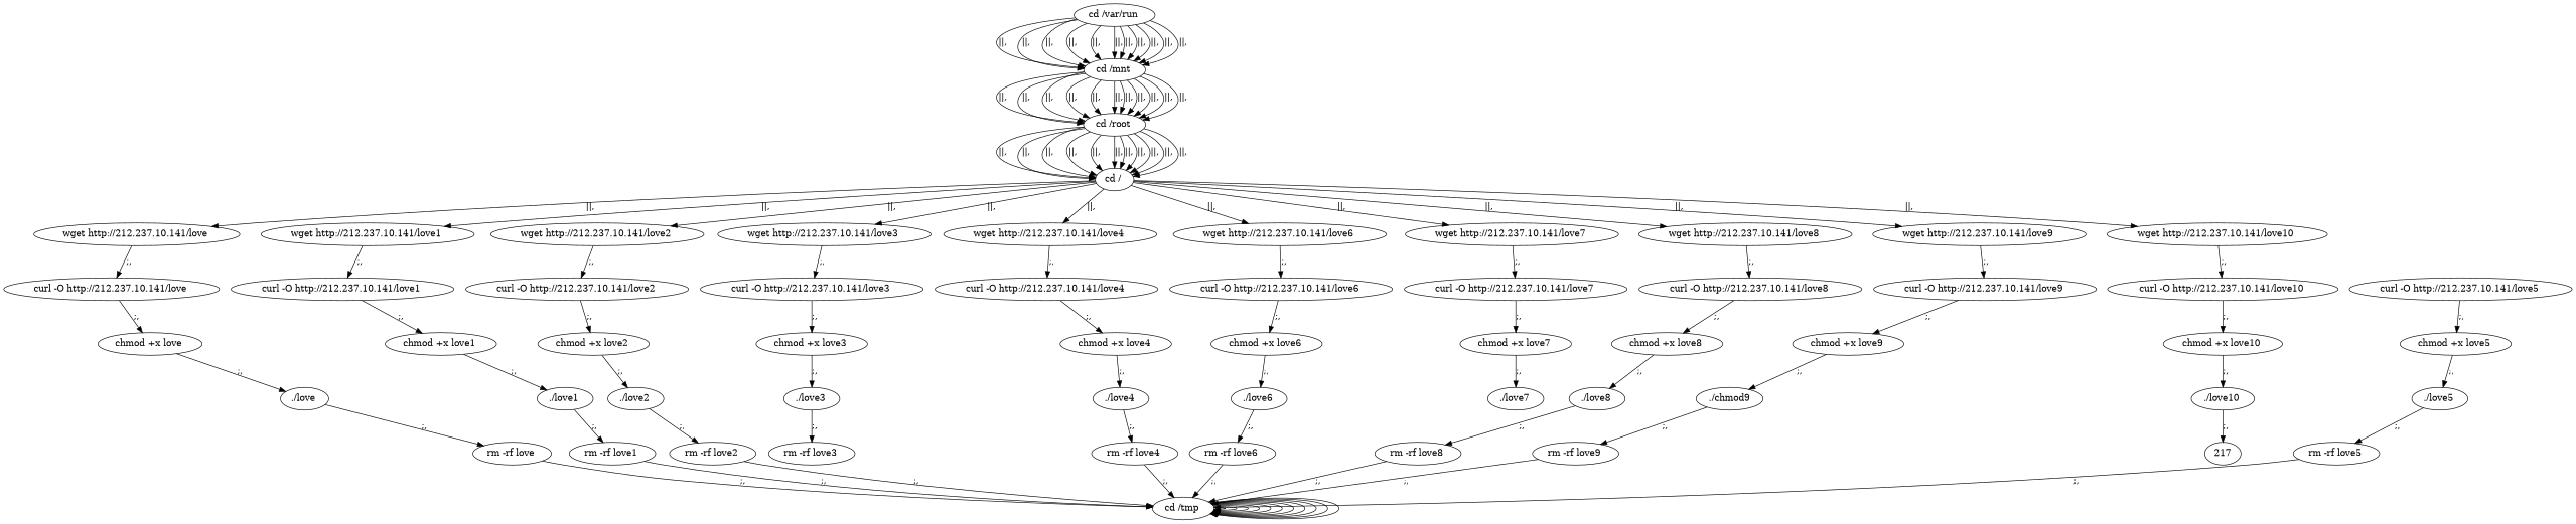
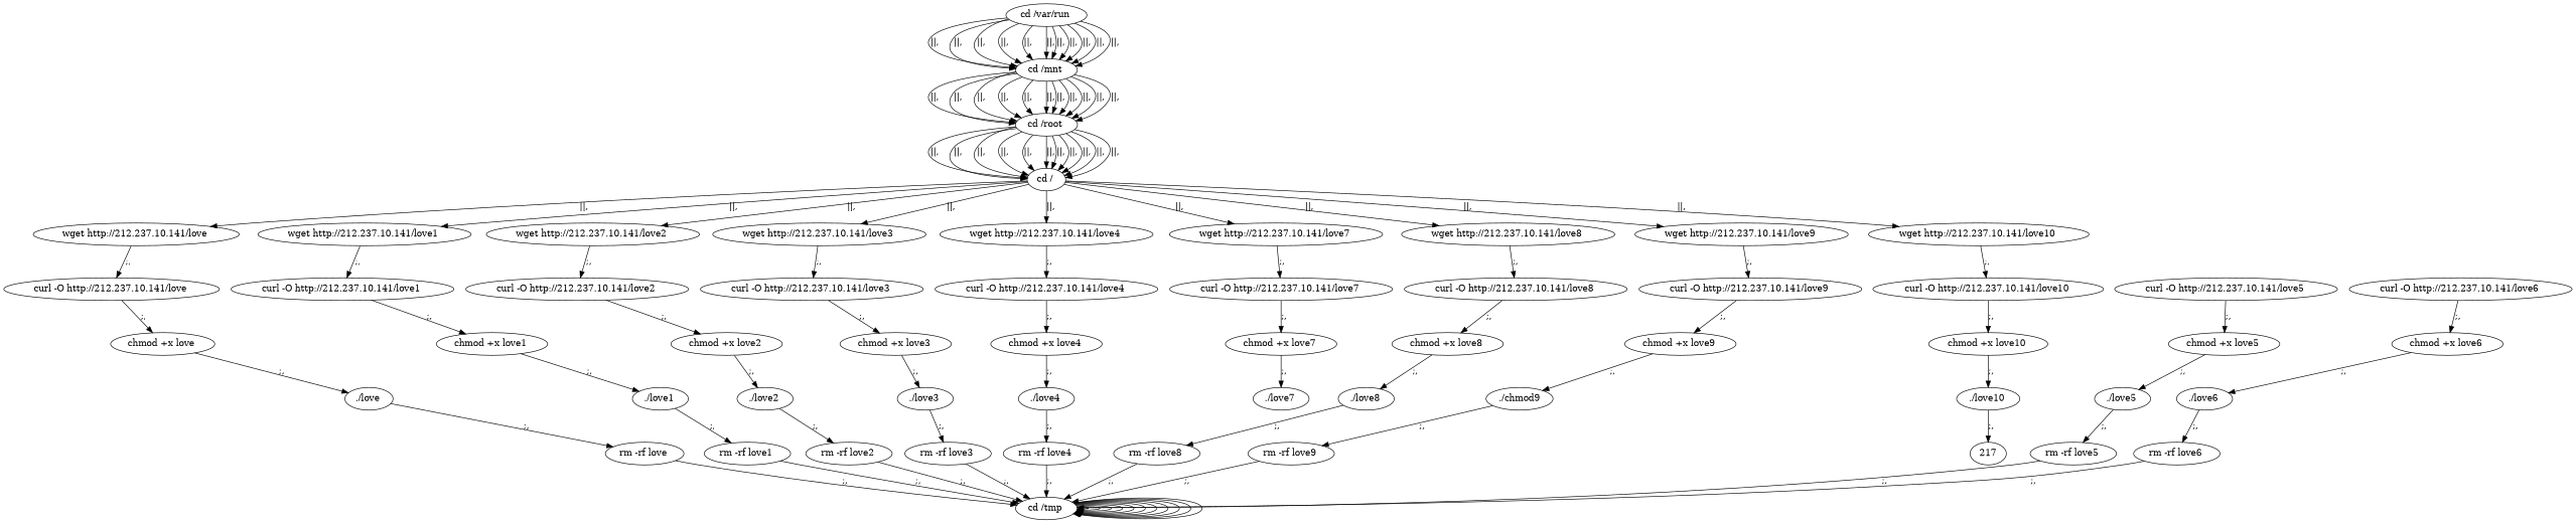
  digraph {
    n1 [label="cd /tmp "]
    n2 [label="cd /var/run "]
    n3 [label="cd /mnt "]
    n4 [label="cd /root "]
    n5 [label="cd / "]
    n6 [label="wget http://212.237.10.141/love "]
    n7 [label="wget http://212.237.10.141/love1 "]
    n8 [label="wget http://212.237.10.141/love2 "]
    n9 [label="wget http://212.237.10.141/love3 "]
    n10 [label="wget http://212.237.10.141/love4 "]
-   n11 [label="wget http://212.237.10.141/love6 "]
    n12 [label="wget http://212.237.10.141/love7 "]
    n13 [label="wget http://212.237.10.141/love8 "]
    n14 [label="wget http://212.237.10.141/love9 "]
    n15 [label="wget http://212.237.10.141/love10 "]
    n16 [label="curl -O http://212.237.10.141/love "]
    n17 [label="curl -O http://212.237.10.141/love1 "]
    n18 [label="curl -O http://212.237.10.141/love2 "]
    n19 [label="curl -O http://212.237.10.141/love3 "]
    n20 [label="curl -O http://212.237.10.141/love4 "]
    n21 [label="curl -O http://212.237.10.141/love6 "]
    n22 [label="curl -O http://212.237.10.141/love7 "]
    n23 [label="curl -O http://212.237.10.141/love8 "]
    n24 [label="curl -O http://212.237.10.141/love9 "]
    n25 [label="curl -O http://212.237.10.141/love10 "]
    n26 [label="chmod +x love "]
    n27 [label="./love "]
    n28 [label="rm -rf love "]
    n29 [label="chmod +x love1 "]
    n30 [label="./love1 "]
    n31 [label="rm -rf love1 "]
    n32 [label="chmod +x love2 "]
    n33 [label="./love2 "]
    n34 [label="rm -rf love2 "]
    n35 [label="chmod +x love3 "]
    n36 [label="./love3 "]
    n37 [label="rm -rf love3 "]
    n38 [label="chmod +x love4 "]
    n39 [label="./love4 "]
    n40 [label="rm -rf love4 "]
    n41 [label="curl -O http://212.237.10.141/love5 "]
    n42 [label="chmod +x love5 "]
    n43 [label="./love5 "]
    n44 [label="rm -rf love5 "]
    n45 [label="chmod +x love6 "]
    n46 [label="./love6 "]
    n47 [label="rm -rf love6 "]
    n48 [label="chmod +x love7 "]
    n49 [label="./love7 "]
    n50 [label="chmod +x love8 "]
    n51 [label="./love8 "]
    n52 [label="rm -rf love8 "]
    n53 [label="chmod +x love9 "]
    n54 [label="./chmod9"]
    n55 [label="rm -rf love9 "]
    n56 [label="chmod +x love10 "]
    n57 [label="./love10 "]
    217
    n1 -> n1
    n1 -> n1
    n1 -> n1
    n1 -> n1
    n1 -> n1
    n1 -> n1
    n1 -> n1
    n1 -> n1
    n1 -> n1
    n1 -> n1
    n1 -> n1
    n2 -> n3 [label="||,"]
    n2 -> n3 [label="||,"]
    n2 -> n3 [label="||,"]
    n2 -> n3 [label="||,"]
    n2 -> n3 [label="||,"]
    n2 -> n3 [label="||,"]
    n2 -> n3 [label="||,"]
    n2 -> n3 [label="||,"]
    n2 -> n3 [label="||,"]
    n2 -> n3 [label="||,"]
    n2 -> n3 [label="||,"]
    n3 -> n4 [label="||,"]
    n3 -> n4 [label="||,"]
    n3 -> n4 [label="||,"]
    n3 -> n4 [label="||,"]
    n3 -> n4 [label="||,"]
    n3 -> n4 [label="||,"]
    n3 -> n4 [label="||,"]
    n3 -> n4 [label="||,"]
    n3 -> n4 [label="||,"]
    n3 -> n4 [label="||,"]
    n3 -> n4 [label="||,"]
    n4 -> n5 [label="||,"]
    n4 -> n5 [label="||,"]
    n4 -> n5 [label="||,"]
    n4 -> n5 [label="||,"]
    n4 -> n5 [label="||,"]
    n4 -> n5 [label="||,"]
    n4 -> n5 [label="||,"]
    n4 -> n5 [label="||,"]
    n4 -> n5 [label="||,"]
    n4 -> n5 [label="||,"]
    n4 -> n5 [label="||,"]
    n5 -> n6 [label="||,"]
    n5 -> n7 [label="||,"]
    n5 -> n8 [label="||,"]
    n5 -> n9 [label="||,"]
    n5 -> n10 [label="||,"]
-   n5 -> n11 [label="||,"]
    n5 -> n12 [label="||,"]
    n5 -> n13 [label="||,"]
    n5 -> n14 [label="||,"]
    n5 -> n15 [label="||,"]
    n6 -> n16 [label=";,"]
    n7 -> n17 [label=";,"]
    n8 -> n18 [label=";,"]
    n9 -> n19 [label=";,"]
    n10 -> n20 [label=";,"]
-   n11 -> n21 [label=";,"]
    n12 -> n22 [label=";,"]
    n13 -> n23 [label=";,"]
    n14 -> n24 [label=";,"]
    n15 -> n25 [label=";,"]
    n16 -> n26 [label=";,"]
    n17 -> n29 [label=";,"]
    n18 -> n32 [label=";,"]
    n19 -> n35 [label=";,"]
    n20 -> n38 [label=";,"]
    n21 -> n45 [label=";,"]
    n22 -> n48 [label=";,"]
    n23 -> n50 [label=";,"]
    n24 -> n53 [label=";,"]
    n25 -> n56 [label=";,"]
    n26 -> n27 [label=";,"]
    n27 -> n28 [label=";,"]
    n28 -> n1 [label=";,"]
    n29 -> n30 [label=";,"]
    n30 -> n31 [label=";,"]
    n31 -> n1 [label=";,"]
    n32 -> n33 [label=";,"]
    n33 -> n34 [label=";,"]
    n34 -> n1 [label=";,"]
    n35 -> n36 [label=";,"]
    n36 -> n37 [label=";,"]
+   n37 -> n1 [label=";,"]
    n38 -> n39 [label=";,"]
    n39 -> n40 [label=";,"]
    n40 -> n1 [label=";,"]
    n41 -> n42 [label=";,"]
    n42 -> n43 [label=";,"]
    n43 -> n44 [label=";,"]
    n44 -> n1 [label=";,"]
    n45 -> n46 [label=";,"]
    n46 -> n47 [label=";,"]
    n47 -> n1 [label=";,"]
    n48 -> n49 [label=";,"]
    n50 -> n51 [label=";,"]
    n51 -> n52 [label=";,"]
    n52 -> n1 [label=";,"]
    n53 -> n54 [label=";,"]
    n54 -> n55 [label=";,"]
    n55 -> n1 [label=";,"]
    n56 -> n57 [label=";,"]
    n57 -> 217 [label=";,"]
  }
